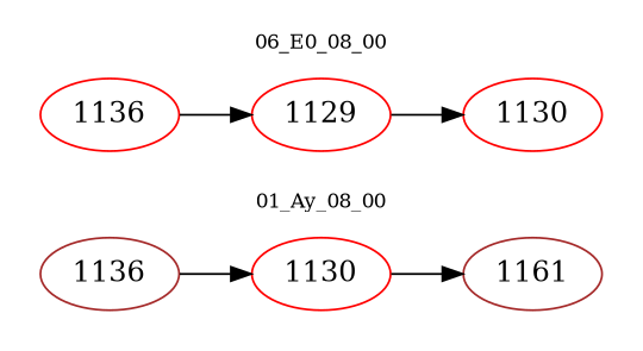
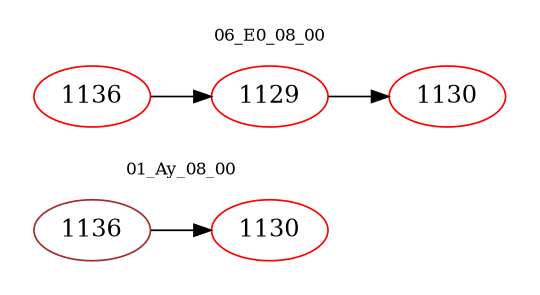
  digraph {
    rankdir=LR
    node [color=red]
    edge [color=black]
    n1 [color=brown label=1136]
    n2 [label=1130]
-   n3 [color=brown label=1161]
    n4 [label=1136]
    n5 [label=1129]
    n6 [label=1130]
    subgraph cluster_1 {
      color=white
      fontsize=10
      label="01_Ay_08_00"
      n1
      n2
-     n3
    }
    subgraph cluster_2 {
      color=white
      fontsize=10
      label="06_E0_08_00"
      n4
      n5
      n6
    }
    n1 -> n2
-   n2 -> n3
    n4 -> n5
    n5 -> n6
  }
